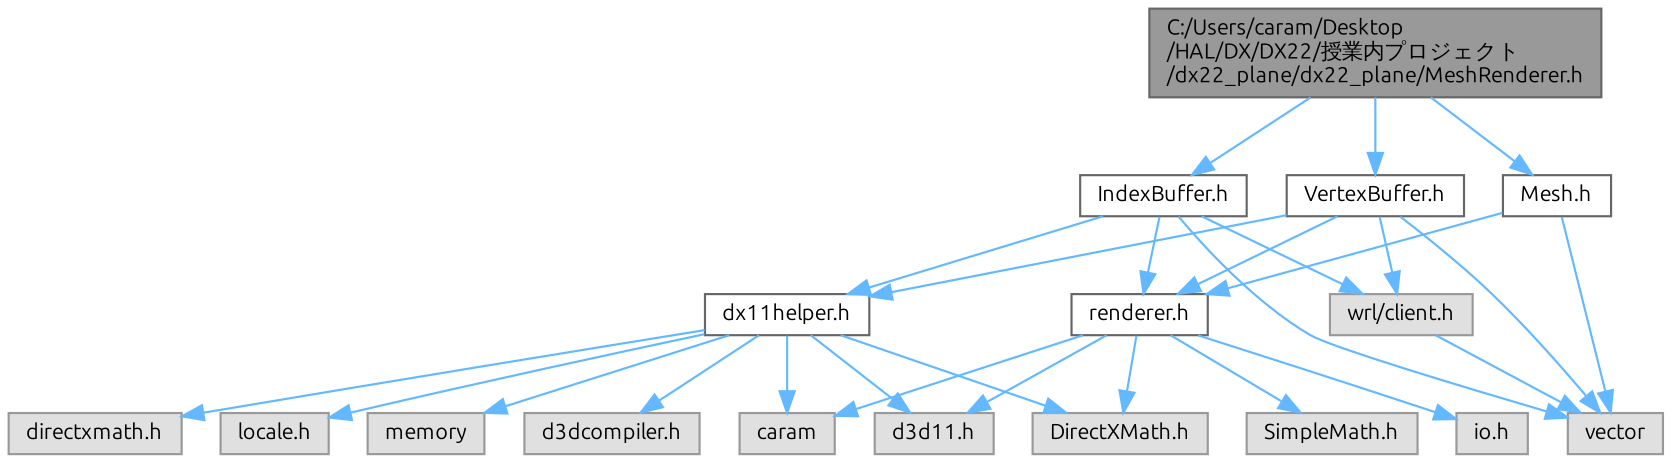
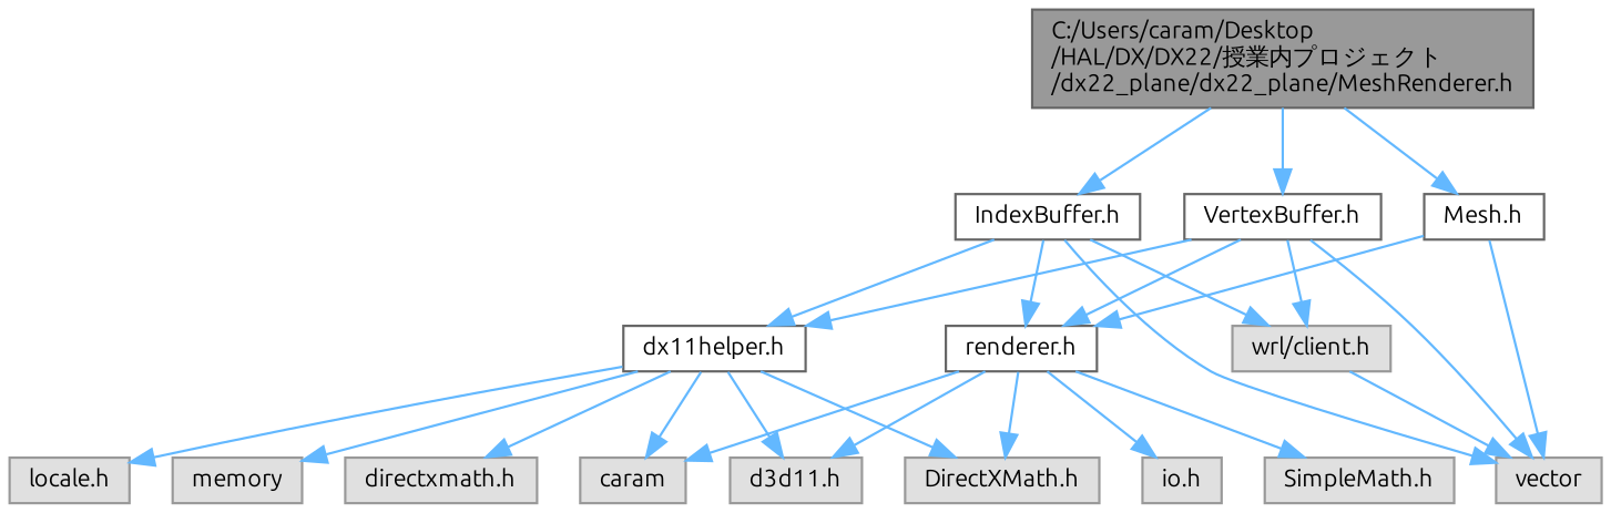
  digraph {
    fontname=Ubuntu
    node [color=grey60 fillcolor="#E0E0E0" fontname=Ubuntu fontsize=10 shape=box style=filled]
    edge [color=steelblue1 fontname=Ubuntu fontsize=10 labelfontname=Helvetica labelfontsize=10 style=solid]
    n1 [color=gray40 fillcolor=grey60 fontcolor=black height=0.2 label="C:/Users/caram/Desktop\l/HAL/DX/DX22/授業内プロジェクト\l/dx22_plane/dx22_plane/MeshRenderer.h" width=0.4]
    n2 [color=grey40 fillcolor=white height=0.2 label="VertexBuffer.h" width=0.4]
    n3 [color=grey40 fillcolor=white height=0.2 label="IndexBuffer.h" width=0.4]
    n4 [color=grey40 fillcolor=white height=0.2 label="Mesh.h" width=0.4]
    n5 [height=0.2 label=vector width=0.4]
    n6 [height=0.2 label="wrl/client.h" width=0.4]
    n7 [color=grey40 fillcolor=white height=0.2 label="dx11helper.h" width=0.4]
    n8 [color=grey40 fillcolor=white height=0.2 label="renderer.h" width=0.4]
-   n9 [height=0.2 label="d3dcompiler.h" width=0.4]
    n10 [height=0.2 label="directxmath.h" width=0.4]
    n11 [height=0.2 label="locale.h" width=0.4]
    n12 [height=0.2 label="d3d11.h" width=0.4]
    n13 [height=0.2 label="DirectXMath.h" width=0.4]
    n14 [height=0.2 label=memory width=0.4]
    n15 [height=0.2 label=caram width=0.4]
    n16 [height=0.2 label="SimpleMath.h" width=0.4]
    n17 [height=0.2 label="io.h" width=0.4]
    n1 -> n2
    n1 -> n3
    n1 -> n4
    n2 -> n5
    n2 -> n6
    n2 -> n7
    n2 -> n8
    n3 -> n5
    n3 -> n6
    n3 -> n7
    n3 -> n8
    n4 -> n5
    n4 -> n8
    n6 -> n5
-   n7 -> n9
    n7 -> n10
    n7 -> n11
    n7 -> n12
    n7 -> n13
    n7 -> n14
    n7 -> n15
    n8 -> n12
    n8 -> n13
    n8 -> n15
    n8 -> n16
    n8 -> n17
  }
